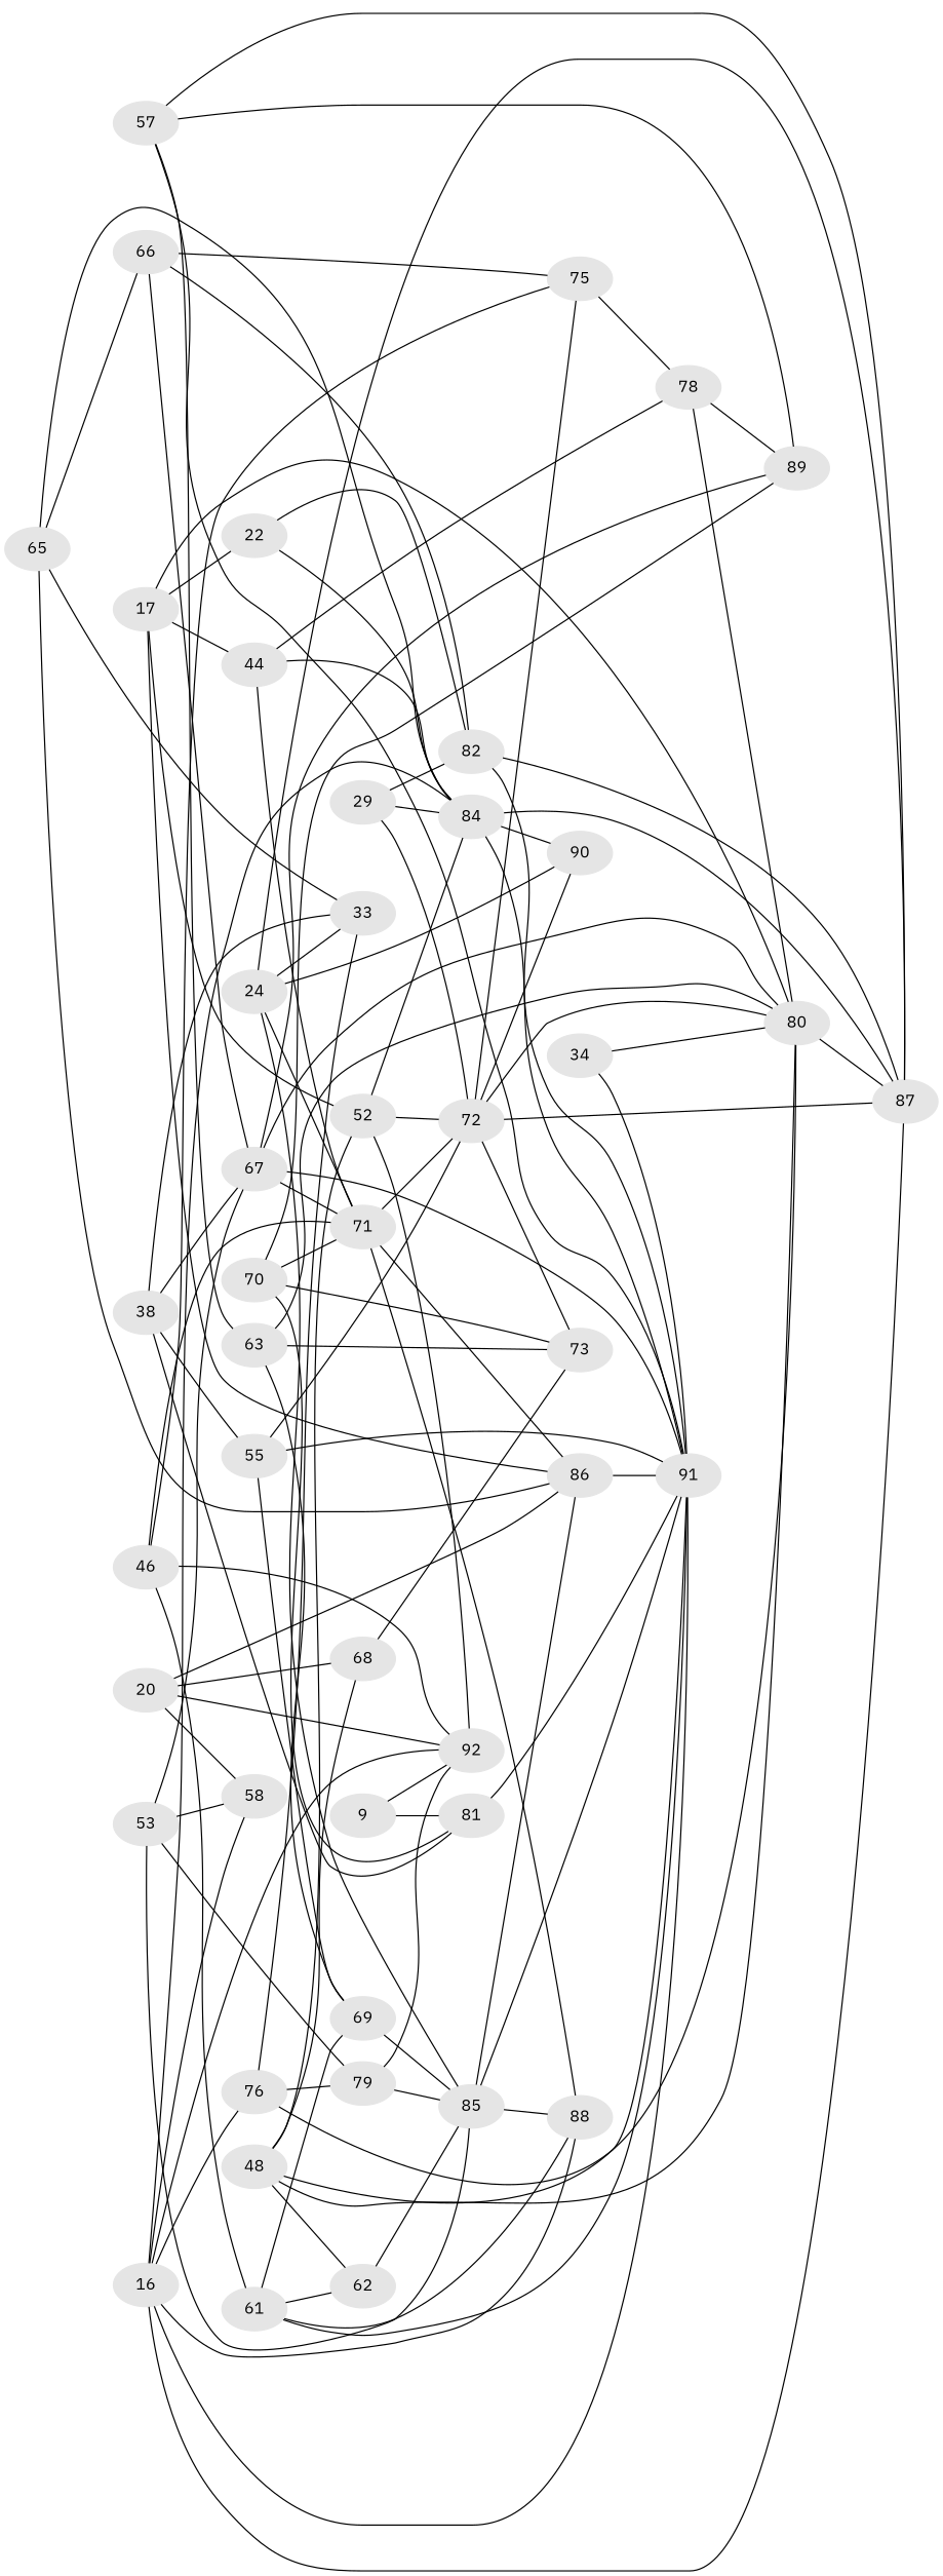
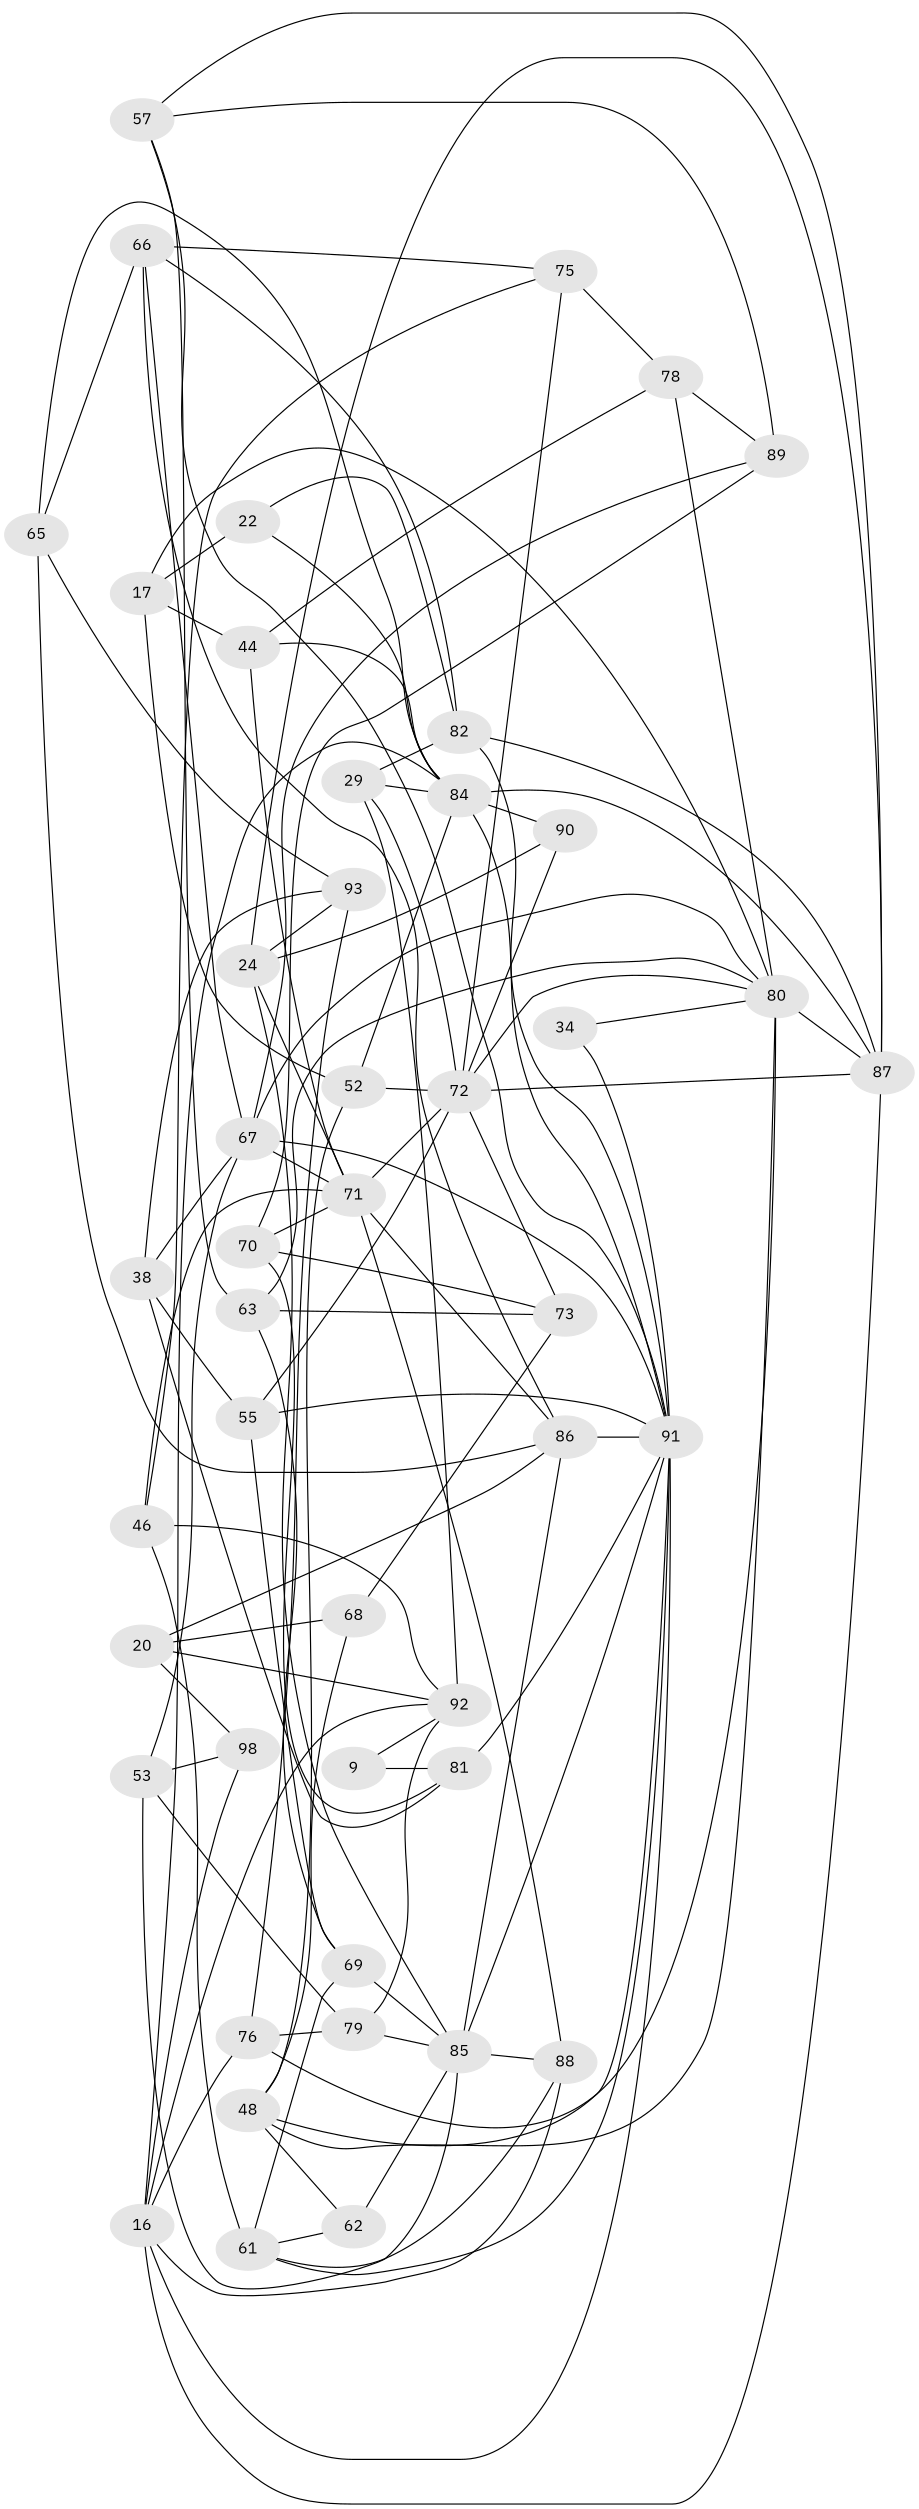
  graph {
    fontname="IBM Plex Sans"
    rankdir=LR
    node [color=gray90 fontname="IBM Plex Sans" style=filled]
    edge [fontname="IBM Plex Sans"]
    81 [super="+4"]
    91 [super="+64+83"]
    9
    92 [super="+77"]
    17 [super="+1"]
    22
    44
    52
    80 [super="+45"]
    86 [super="+6+54"]
    82 [super="+51"]
    84 [super="+60"]
    71 [super="+27+31"]
    78
    72 [super="+13+33+40+50"]
    87 [super="+47"]
    20
-   58
+   58 [label=98]
    68
    73
    90
    24 [super="+19"]
    85 [super="+59+74"]
-   93 [label=33]
+   93
    88 [super="+26"]
    75 [super="+30"]
    29
    34
    38
    55
    67 [super="+16+23"]
    69
    89
    61 [super="+28"]
    62
    46
    48 [super="+21"]
    53
    79
    n40 [label=16 super="+39+25"]
    76
    57
    63
    66 [super="+8+11"]
    65
    70
    81 -- 91 [weight=2]
    9 -- 81 [weight=2]
    9 -- 92 [weight=2]
    17 -- 22 [weight=2]
    17 -- 44
    17 -- 52
    17 -- 80
-   17 -- 86
+   66 -- 86
    22 -- 82
    22 -- 84
    44 -- 84
    44 -- 71
    44 -- 78
    52 -- 84
    52 -- 72
    80 -- 87
    86 -- 91 [weight=3]
    82 -- 91
    82 -- 87
    84 -- 91 [weight=2]
    84 -- 87
    84 -- 90
    71 -- 86
    71 -- 72
    71 -- 88
    78 -- 80
    78 -- 89
    72 -- 80
    72 -- 87 [weight=3]
    72 -- 73
    72 -- 90
    72 -- 75 [weight=2]
    20 -- 92
    20 -- 86
    20 -- 58
    20 -- 68
    68 -- 73
    24 -- 71
    24 -- 87
    24 -- 90 [weight=2]
    24 -- 85
    24 -- 93
    85 -- 91
    85 -- 86
    85 -- 88 [weight=2]
    75 -- 78
-   52 -- 92
+   29 -- 92
    29 -- 82
    29 -- 84
    29 -- 72
    34 -- 91 [weight=2]
    34 -- 80 [weight=2]
    38 -- 81
    38 -- 93
    38 -- 55
    38 -- 67
    55 -- 91
    55 -- 72
    55 -- 69
    67 -- 91 [weight=2]
    67 -- 80
    67 -- 71
    67 -- 89
    69 -- 85
    61 -- 91
    61 -- 88 [weight=2]
    61 -- 69
    61 -- 62
    62 -- 85 [weight=2]
    46 -- 92
    46 -- 71
    46 -- 75
    46 -- 61
    48 -- 91
    48 -- 52
    48 -- 80
    48 -- 68 [weight=2]
    48 -- 62
    53 -- 58
    53 -- 85
    53 -- 67
    53 -- 79
    79 -- 92
    79 -- 85
    n40 -- 91 [weight=3]
    n40 -- 92 [weight=2]
    n40 -- 84
    n40 -- 87 [weight=2]
    n40 -- 58 [weight=2]
    n40 -- 88
    n40 -- 76
    76 -- 80
    76 -- 93
    76 -- 79
    57 -- 91
    57 -- 87
    57 -- 89
    57 -- 63
    63 -- 80
    63 -- 73
    63 -- 69
    66 -- 82 [weight=2]
    66 -- 75 [weight=2]
    66 -- 67
    65 -- 86
    65 -- 84
    65 -- 93
    65 -- 66
    70 -- 81
    70 -- 71
    70 -- 73
    70 -- 89
  }
